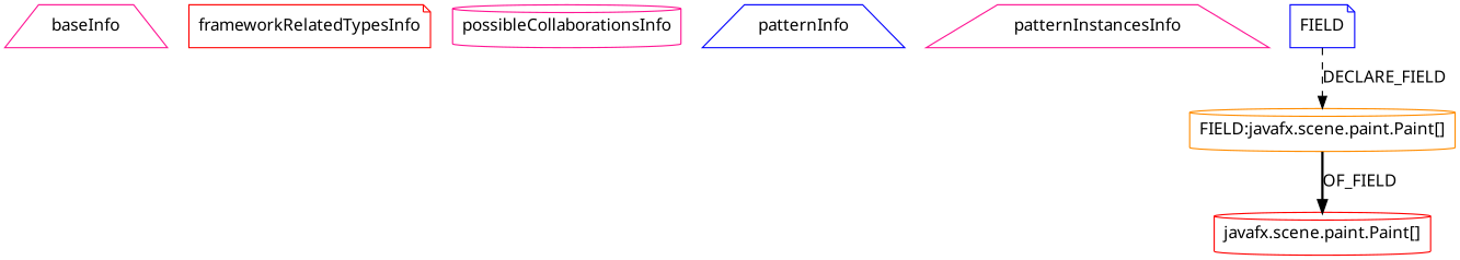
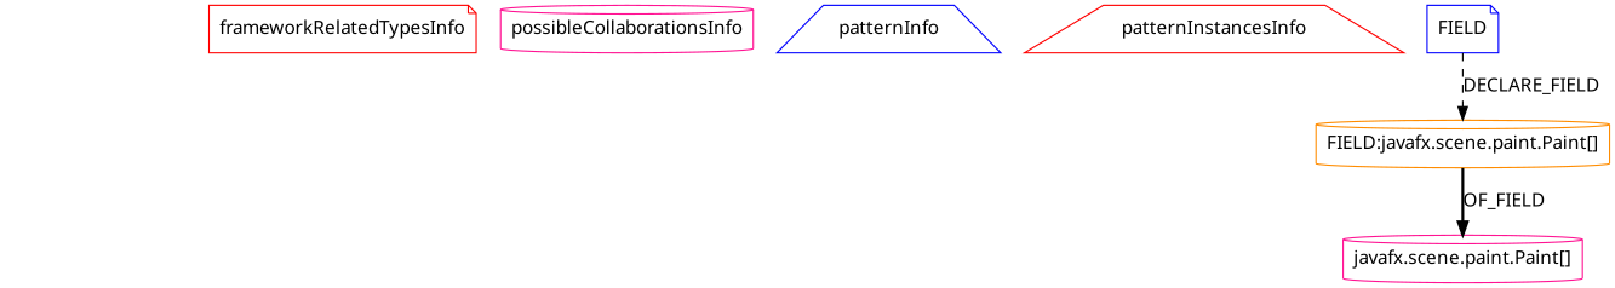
  digraph {
    fontname="Noto Sans"
    node [color=deeppink fontname="Noto Sans" shape=trapezium]
    edge [fontname="Noto Sans"]
-   baseInfo [category=pattern graphId=4582 isAnonymous=false possibleRelation=false]
    frameworkRelatedTypesInfo [color=red shape=note]
    possibleCollaborationsInfo [shape=cylinder]
    patternInfo [color=blue frequency=2.0 patternRootClient=0]
-   patternInstancesInfo [0="adrianjarvis-ryanswordgame~/adrianjarvis-ryanswordgame/ryanswordgame-master/src/wordgame/Fireworks.java~SanFranciscoFireworks~1707" 1="VaibhavJain-JavaFx-2.0-Ludo~/VaibhavJain-JavaFx-2.0-Ludo/JavaFx-2.0-Ludo-master/src/org/vaib/LudoMain.java~LudoMain~1569"]
-   n6 [color=red isFrameworkType=false label="javafx.scene.paint.Paint[]" shape=cylinder vertexType=FRAMEWORK_CLASS_TYPE]
+   patternInstancesInfo [0="adrianjarvis-ryanswordgame~/adrianjarvis-ryanswordgame/ryanswordgame-master/src/wordgame/Fireworks.java~SanFranciscoFireworks~1707" 1="VaibhavJain-JavaFx-2.0-Ludo~/VaibhavJain-JavaFx-2.0-Ludo/JavaFx-2.0-Ludo-master/src/org/vaib/LudoMain.java~LudoMain~1569" color=red]
+   n6 [isFrameworkType=false label="javafx.scene.paint.Paint[]" shape=cylinder vertexType=FRAMEWORK_CLASS_TYPE]
    n7 [color=darkorange isFrameworkType=false label="FIELD:javafx.scene.paint.Paint[]" shape=cylinder vertexType=FIELD_DECLARATION]
    n8 [color=blue isFrameworkType=false label=FIELD shape=note vertexType=ROOT_CLIENT_CLASS_DECLARATION]
    n7 -> n6 [label=OF_FIELD style=bold]
    n8 -> n7 [label=DECLARE_FIELD style=dashed]
  }
